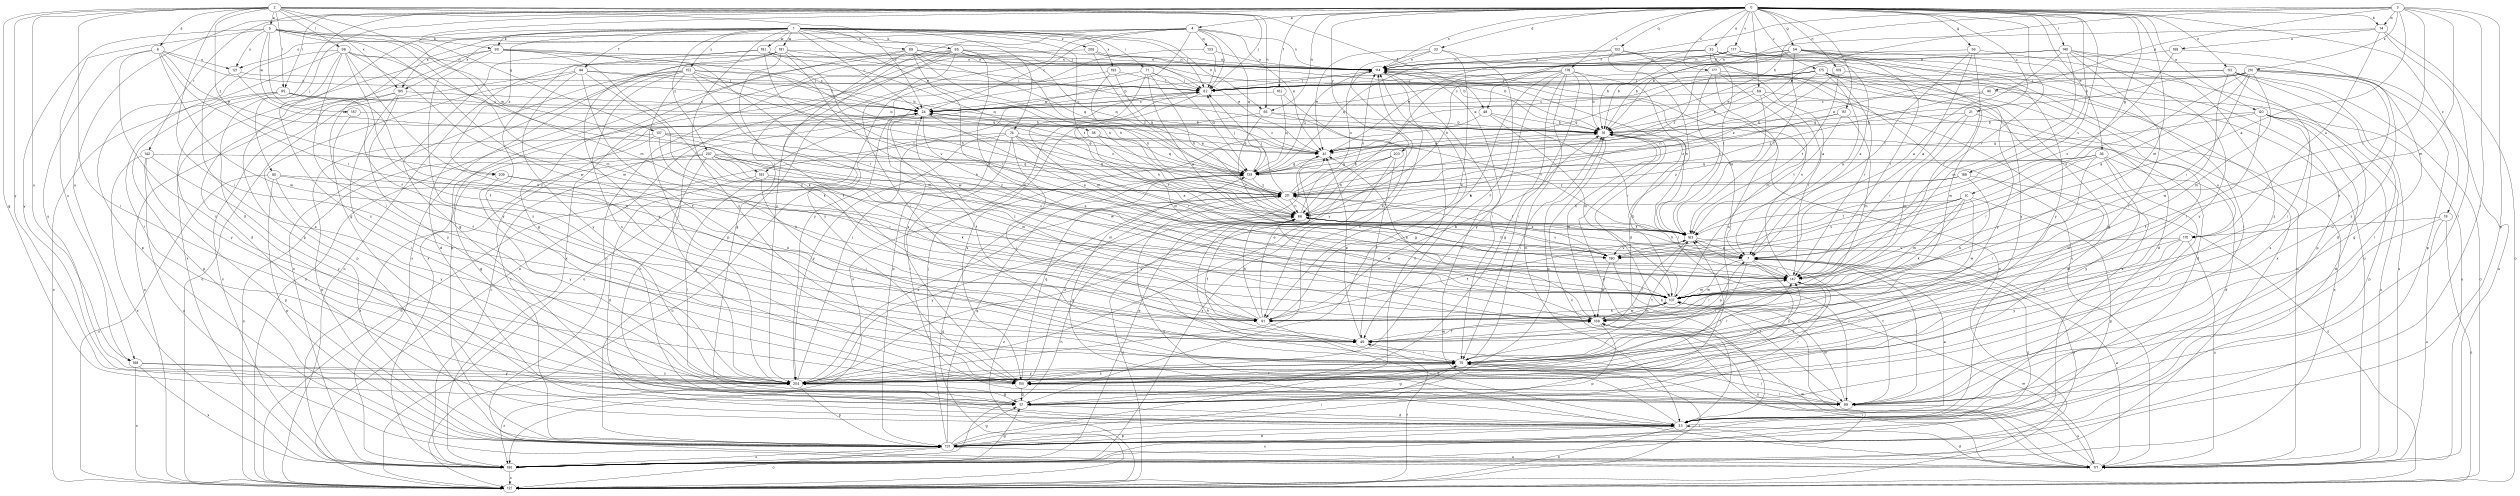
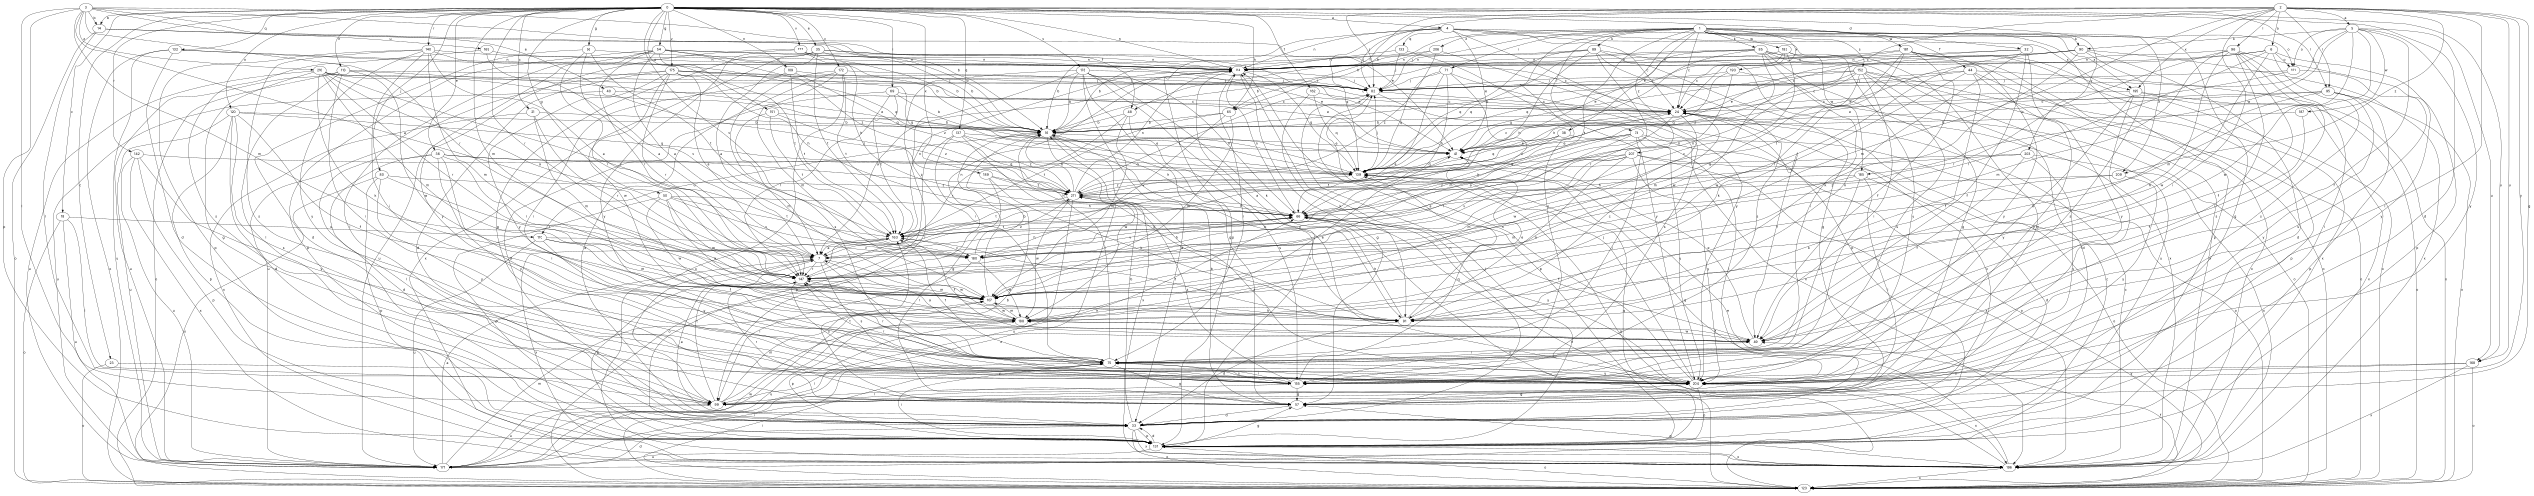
  strict digraph {
    fontname=Inter
    node [fontname=Inter]
    edge [fontname=Inter]
    0
    4
    14
    18
    21
+   23
    32
    33
    35
    36
    50
    54
    56
    65
    69
    80
    95
    107
    109
    113
    114
    120
    132
    137
    140
    142
    147
    151
    162
    168
    172
    175
    177
    178
    180
    189
    203
    24
    82
    131
    195
    204
    41
    121
    n45 [label=133]
    139
    185
    99
    16
    123
    169
    170
    171
    196
    49
    91
    7
    57
    163
    75
    211
    188
    66
    155
    1
    38
    44
    71
    74
    85
    89
    90
    152
    181
    183
    193
    206
    207
    209
    2
    5
    6
    48
    96
    187
    3
    40
    210
    0 -> 4 [label=a]
    0 -> 14 [label=b]
    0 -> 18 [label=c]
    0 -> 21 [label=c]
+   0 -> 23 [label=c]
    0 -> 32 [label=d]
    0 -> 33 [label=d]
    0 -> 35 [label=e]
    0 -> 36 [label=e]
    0 -> 50 [label=g]
    0 -> 54 [label=g]
    0 -> 56 [label=g]
    0 -> 65 [label=h]
    0 -> 69 [label=i]
    0 -> 80 [label=j]
    0 -> 95 [label=l]
    0 -> 107 [label=m]
    0 -> 109 [label=n]
    0 -> 113 [label=n]
    0 -> 114 [label=n]
    0 -> 120 [label=o]
    0 -> 132 [label=q]
    0 -> 137 [label=q]
    0 -> 140 [label=r]
    0 -> 142 [label=r]
    0 -> 147 [label=r]
    0 -> 151 [label=s]
    0 -> 162 [label=t]
    0 -> 168 [label=u]
    0 -> 172 [label=v]
    0 -> 175 [label=v]
    0 -> 177 [label=v]
    0 -> 178 [label=v]
    0 -> 180 [label=v]
    0 -> 189 [label=x]
    0 -> 203 [label=y]
    4 -> 114 [label=n]
    4 -> 24 [label=c]
    4 -> 82 [label=j]
    4 -> 131 [label=p]
    4 -> 195 [label=x]
    4 -> 204 [label=y]
    4 -> 41 [label=e]
    4 -> 121 [label=o]
    4 -> n45 [label=q]
    4 -> 139 [label=q]
    4 -> 185 [label=w]
    14 -> 99 [label=l]
    14 -> 16 [label=b]
    14 -> 123 [label=o]
    14 -> 169 [label=u]
-   14 -> 170 [label=u]
    18 -> 99 [label=l]
    18 -> 123 [label=o]
    18 -> 170 [label=u]
    18 -> 171 [label=u]
    21 -> 107 [label=m]
    21 -> 147 [label=r]
    21 -> 16 [label=b]
    21 -> 196 [label=x]
+   23 -> 204 [label=y]
+   23 -> 123 [label=o]
    32 -> 114 [label=n]
    32 -> 204 [label=y]
    32 -> 41 [label=e]
    32 -> 49 [label=f]
    32 -> 91 [label=k]
    33 -> 114 [label=n]
    33 -> 24 [label=c]
    33 -> 131 [label=p]
    33 -> 139 [label=q]
    33 -> 16 [label=b]
    33 -> 123 [label=o]
    33 -> 196 [label=x]
    33 -> 7 [label=a]
    35 -> 114 [label=n]
    35 -> 41 [label=e]
    35 -> 16 [label=b]
    35 -> 196 [label=x]
    35 -> 7 [label=a]
    35 -> 57 [label=g]
    35 -> 163 [label=t]
    36 -> 33 [label=d]
    36 -> 147 [label=r]
    36 -> 204 [label=y]
    36 -> 139 [label=q]
    36 -> 99 [label=l]
    36 -> 75 [label=i]
    36 -> 211 [label=z]
    50 -> 107 [label=m]
    50 -> 180 [label=v]
    50 -> 131 [label=p]
    50 -> 91 [label=k]
    50 -> 163 [label=t]
    50 -> 188 [label=w]
    50 -> 66 [label=h]
    54 -> 114 [label=n]
    54 -> 147 [label=r]
    54 -> 24 [label=c]
    54 -> 131 [label=p]
    54 -> 204 [label=y]
    54 -> 99 [label=l]
    54 -> 16 [label=b]
    54 -> 7 [label=a]
    54 -> 163 [label=t]
    54 -> 211 [label=z]
    56 -> 33 [label=d]
    56 -> 114 [label=n]
    56 -> 147 [label=r]
    56 -> 7 [label=a]
    56 -> 163 [label=t]
    65 -> 107 [label=m]
    65 -> 180 [label=v]
    65 -> 16 [label=b]
    65 -> 163 [label=t]
    69 -> 33 [label=d]
    69 -> 147 [label=r]
    69 -> 24 [label=c]
    69 -> 16 [label=b]
    69 -> 163 [label=t]
    80 -> 147 [label=r]
    80 -> 131 [label=p]
    80 -> 204 [label=y]
    80 -> 123 [label=o]
    80 -> 211 [label=z]
    95 -> 24 [label=c]
    95 -> 131 [label=p]
    95 -> 204 [label=y]
    95 -> 16 [label=b]
    95 -> 123 [label=o]
    95 -> 91 [label=k]
    107 -> 16 [label=b]
    107 -> 91 [label=k]
    107 -> 188 [label=w]
    109 -> 82 [label=j]
    109 -> 163 [label=t]
    109 -> 75 [label=i]
    109 -> 211 [label=z]
    113 -> 82 [label=j]
    113 -> 41 [label=e]
    113 -> 99 [label=l]
    113 -> 123 [label=o]
    113 -> 171 [label=u]
    113 -> 75 [label=i]
    113 -> 188 [label=w]
    114 -> 82 [label=j]
    114 -> 139 [label=q]
    114 -> 7 [label=a]
    114 -> 57 [label=g]
    114 -> 75 [label=i]
    120 -> 33 [label=d]
    120 -> 131 [label=p]
    120 -> 139 [label=q]
    120 -> 16 [label=b]
    120 -> 171 [label=u]
    120 -> 49 [label=f]
    120 -> 155 [label=s]
    132 -> 33 [label=d]
    132 -> 114 [label=n]
    132 -> 139 [label=q]
    132 -> 123 [label=o]
    132 -> 171 [label=u]
    137 -> 131 [label=p]
    137 -> 41 [label=e]
    137 -> 91 [label=k]
    137 -> 57 [label=g]
    137 -> 211 [label=z]
    137 -> 66 [label=h]
    140 -> 107 [label=m]
    140 -> 114 [label=n]
    140 -> 131 [label=p]
    140 -> 204 [label=y]
    140 -> 41 [label=e]
    140 -> 7 [label=a]
    140 -> 75 [label=i]
    140 -> 155 [label=s]
    142 -> 131 [label=p]
    142 -> 204 [label=y]
    142 -> 139 [label=q]
    142 -> 171 [label=u]
    142 -> 196 [label=x]
    147 -> 107 [label=m]
    147 -> 114 [label=n]
    147 -> 155 [label=s]
    151 -> 107 [label=m]
    151 -> 16 [label=b]
    151 -> 163 [label=t]
    151 -> 211 [label=z]
    162 -> 24 [label=c]
    162 -> 139 [label=q]
    162 -> 91 [label=k]
    168 -> 204 [label=y]
    168 -> 123 [label=o]
    168 -> 196 [label=x]
    168 -> 155 [label=s]
    172 -> 33 [label=d]
    172 -> 107 [label=m]
    172 -> 82 [label=j]
    172 -> 196 [label=x]
    172 -> 163 [label=t]
    172 -> 155 [label=s]
    175 -> 33 [label=d]
    175 -> 147 [label=r]
    175 -> 82 [label=j]
    175 -> 204 [label=y]
    175 -> 41 [label=e]
    175 -> 139 [label=q]
    175 -> 171 [label=u]
    175 -> 7 [label=a]
    175 -> 188 [label=w]
    175 -> 66 [label=h]
    177 -> 114 [label=n]
    177 -> 204 [label=y]
    177 -> 16 [label=b]
    177 -> 171 [label=u]
    177 -> 66 [label=h]
    178 -> 33 [label=d]
    178 -> 82 [label=j]
    178 -> 204 [label=y]
    178 -> 99 [label=l]
    178 -> 16 [label=b]
    178 -> 91 [label=k]
    178 -> 57 [label=g]
    178 -> 75 [label=i]
    178 -> 66 [label=h]
    180 -> 99 [label=l]
    180 -> 211 [label=z]
    180 -> 188 [label=w]
    180 -> 66 [label=h]
    189 -> 123 [label=o]
    189 -> 91 [label=k]
    189 -> 211 [label=z]
    189 -> 66 [label=h]
    203 -> 204 [label=y]
    203 -> 139 [label=q]
    203 -> 196 [label=x]
    203 -> 49 [label=f]
    203 -> 66 [label=h]
    24 -> 16 [label=b]
    24 -> 49 [label=f]
    24 -> 7 [label=a]
    24 -> 188 [label=w]
    82 -> 24 [label=c]
    82 -> 131 [label=p]
    82 -> 196 [label=x]
    131 -> 33 [label=d]
    131 -> 114 [label=n]
    131 -> 24 [label=c]
    131 -> 82 [label=j]
    131 -> 139 [label=q]
    131 -> 123 [label=o]
    131 -> 171 [label=u]
    131 -> 196 [label=x]
    131 -> 57 [label=g]
    131 -> 75 [label=i]
    195 -> 24 [label=c]
    195 -> 204 [label=y]
    195 -> 99 [label=l]
    195 -> 123 [label=o]
    195 -> 196 [label=x]
    204 -> 114 [label=n]
    204 -> 147 [label=r]
    204 -> 82 [label=j]
    204 -> 131 [label=p]
    204 -> 196 [label=x]
    204 -> 57 [label=g]
    204 -> 211 [label=z]
    41 -> 24 [label=c]
    41 -> 139 [label=q]
    121 -> 82 [label=j]
    121 -> 41 [label=e]
    121 -> 155 [label=s]
    n45 -> 114 [label=n]
    n45 -> 82 [label=j]
    n45 -> 204 [label=y]
    139 -> 82 [label=j]
    139 -> 211 [label=z]
    185 -> 33 [label=d]
    185 -> 107 [label=m]
    185 -> 99 [label=l]
    185 -> 75 [label=i]
    185 -> 211 [label=z]
    99 -> 107 [label=m]
    99 -> 171 [label=u]
    99 -> 163 [label=t]
    99 -> 66 [label=h]
    16 -> 41 [label=e]
    16 -> 170 [label=u]
    16 -> 196 [label=x]
    16 -> 188 [label=w]
    123 -> 139 [label=q]
    123 -> 49 [label=f]
    123 -> 75 [label=i]
    123 -> 211 [label=z]
    169 -> 114 [label=n]
    169 -> 180 [label=v]
    169 -> 155 [label=s]
    170 -> 107 [label=m]
    170 -> 180 [label=v]
    170 -> 204 [label=y]
    170 -> 171 [label=u]
    170 -> 49 [label=f]
    171 -> 33 [label=d]
    171 -> 107 [label=m]
    171 -> 16 [label=b]
    171 -> 7 [label=a]
    171 -> 75 [label=i]
    171 -> 188 [label=w]
    196 -> 24 [label=c]
    196 -> 41 [label=e]
    196 -> 123 [label=o]
    196 -> 57 [label=g]
    196 -> 66 [label=h]
    49 -> 41 [label=e]
    49 -> 7 [label=a]
    49 -> 75 [label=i]
    49 -> 188 [label=w]
    91 -> 33 [label=d]
    91 -> 24 [label=c]
    91 -> 41 [label=e]
    91 -> 16 [label=b]
    91 -> 163 [label=t]
    91 -> 66 [label=h]
    7 -> 147 [label=r]
    7 -> 131 [label=p]
    7 -> 99 [label=l]
    7 -> 75 [label=i]
    7 -> 188 [label=w]
    7 -> 66 [label=h]
    7 -> 155 [label=s]
    57 -> 33 [label=d]
    57 -> 147 [label=r]
    57 -> 16 [label=b]
    57 -> 163 [label=t]
    163 -> 114 [label=n]
    163 -> 180 [label=v]
    163 -> 196 [label=x]
    163 -> 49 [label=f]
    163 -> 7 [label=a]
    75 -> 147 [label=r]
    75 -> 204 [label=y]
    75 -> 99 [label=l]
    75 -> 16 [label=i]
    75 -> 57 [label=g]
    75 -> 163 [label=t]
    75 -> 155 [label=s]
    211 -> 114 [label=n]
    211 -> 24 [label=c]
    211 -> 82 [label=j]
    211 -> 16 [label=b]
    211 -> 171 [label=u]
    211 -> 163 [label=t]
    211 -> 188 [label=w]
    211 -> 66 [label=h]
    188 -> 107 [label=m]
    188 -> 147 [label=r]
    188 -> 131 [label=p]
    188 -> 41 [label=e]
    188 -> 171 [label=u]
    188 -> 49 [label=f]
    66 -> 114 [label=n]
    66 -> 180 [label=v]
    66 -> 204 [label=y]
    66 -> 123 [label=o]
    66 -> 49 [label=f]
    66 -> 163 [label=t]
    155 -> 139 [label=q]
    155 -> 99 [label=l]
    155 -> 57 [label=g]
    155 -> 75 [label=i]
    155 -> 211 [label=z]
    1 -> 65 [label=h]
    1 -> 24 [label=c]
    1 -> 82 [label=j]
    1 -> 131 [label=p]
    1 -> 195 [label=x]
    1 -> 57 [label=g]
    1 -> 163 [label=t]
    1 -> 155 [label=s]
    1 -> 38 [label=e]
    1 -> 44 [label=f]
    1 -> 71 [label=i]
    1 -> 74 [label=i]
    1 -> 85 [label=k]
    1 -> 89 [label=k]
    1 -> 90 [label=k]
    1 -> 152 [label=s]
    1 -> 181 [label=w]
    1 -> 183 [label=w]
    1 -> 193 [label=x]
    1 -> 206 [label=z]
    1 -> 207 [label=z]
    1 -> 209 [label=z]
    38 -> 41 [label=e]
    38 -> 139 [label=q]
    38 -> 123 [label=o]
    38 -> 66 [label=h]
    44 -> 82 [label=j]
    44 -> 131 [label=p]
    44 -> 204 [label=y]
    44 -> 16 [label=b]
    44 -> 123 [label=o]
    44 -> 49 [label=f]
    44 -> 91 [label=k]
    71 -> 107 [label=m]
    71 -> 82 [label=j]
    71 -> 139 [label=q]
    71 -> 7 [label=a]
    71 -> 66 [label=h]
    71 -> 155 [label=s]
    74 -> 147 [label=r]
    74 -> 204 [label=y]
    74 -> 41 [label=e]
    74 -> 99 [label=l]
    74 -> 123 [label=o]
    74 -> 7 [label=a]
    74 -> 163 [label=t]
    74 -> 75 [label=i]
    85 -> 114 [label=n]
    85 -> 41 [label=e]
    85 -> 139 [label=q]
    85 -> 123 [label=o]
    85 -> 171 [label=u]
    85 -> 196 [label=x]
    85 -> 57 [label=g]
    85 -> 75 [label=i]
    85 -> 188 [label=w]
    85 -> 66 [label=h]
    89 -> 114 [label=n]
    89 -> 147 [label=r]
    89 -> 139 [label=q]
    89 -> 16 [label=b]
    89 -> 196 [label=x]
    89 -> 57 [label=g]
    89 -> 66 [label=h]
    89 -> 155 [label=s]
    90 -> 33 [label=d]
    90 -> 114 [label=n]
    90 -> 147 [label=r]
    90 -> 196 [label=x]
    90 -> 91 [label=k]
    90 -> 211 [label=z]
    90 -> 155 [label=s]
    152 -> 33 [label=d]
    152 -> 107 [label=m]
    152 -> 24 [label=c]
    152 -> 82 [label=j]
    152 -> 139 [label=q]
    152 -> 123 [label=o]
    152 -> 196 [label=x]
    152 -> 75 [label=i]
    152 -> 66 [label=h]
    152 -> 155 [label=s]
    181 -> 114 [label=n]
    181 -> 204 [label=y]
    181 -> 16 [label=b]
    181 -> 123 [label=o]
    181 -> 196 [label=x]
    181 -> 49 [label=f]
    181 -> 163 [label=t]
    181 -> 188 [label=w]
    183 -> 114 [label=n]
    183 -> 180 [label=v]
    183 -> 24 [label=c]
    183 -> 204 [label=y]
    183 -> 139 [label=q]
    183 -> 57 [label=g]
    193 -> 82 [label=j]
    193 -> 139 [label=q]
    193 -> 123 [label=o]
    193 -> 66 [label=h]
    206 -> 114 [label=n]
    206 -> 131 [label=p]
    206 -> 16 [label=b]
    206 -> 211 [label=z]
    207 -> 107 [label=m]
    207 -> 180 [label=v]
    207 -> 204 [label=y]
    207 -> 139 [label=q]
    207 -> 123 [label=o]
    207 -> 196 [label=x]
    207 -> 91 [label=k]
    207 -> 7 [label=a]
    209 -> 204 [label=y]
    209 -> 91 [label=k]
    209 -> 211 [label=z]
    2 -> 65 [label=h]
    2 -> 95 [label=l]
    2 -> 107 [label=m]
    2 -> 168 [label=u]
    2 -> 24 [label=c]
    2 -> 82 [label=j]
    2 -> 195 [label=x]
    2 -> 204 [label=y]
    2 -> 99 [label=l]
    2 -> 57 [label=g]
    2 -> 75 [label=i]
    2 -> 209 [label=z]
    2 -> 5 [label=a]
    2 -> 6 [label=a]
    2 -> 48 [label=f]
    2 -> 96 [label=l]
    5 -> 107 [label=m]
    5 -> 168 [label=u]
    5 -> 82 [label=j]
    5 -> 204 [label=y]
    5 -> 121 [label=o]
    5 -> 185 [label=w]
    5 -> 49 [label=f]
    5 -> 188 [label=w]
    5 -> 90 [label=k]
    5 -> 187 [label=w]
    6 -> 147 [label=r]
    6 -> 24 [label=c]
    6 -> 204 [label=y]
    6 -> 41 [label=e]
    6 -> 121 [label=o]
    6 -> 188 [label=w]
    6 -> 155 [label=s]
    48 -> 107 [label=m]
    48 -> 147 [label=r]
    48 -> 16 [label=b]
    48 -> 155 [label=s]
    96 -> 107 [label=m]
    96 -> 114 [label=n]
    96 -> 147 [label=r]
    96 -> 131 [label=p]
    96 -> 99 [label=l]
    96 -> 49 [label=f]
    96 -> 91 [label=k]
    96 -> 75 [label=i]
    96 -> 155 [label=s]
    187 -> 16 [label=b]
    187 -> 49 [label=f]
    3 -> 14 [label=b]
    3 -> 107 [label=m]
    3 -> 147 [label=r]
    3 -> 131 [label=p]
    3 -> 41 [label=e]
    3 -> 99 [label=l]
    3 -> 16 [label=b]
    3 -> 7 [label=a]
    3 -> 48 [label=f]
    3 -> 40 [label=e]
    3 -> 210 [label=z]
    40 -> 24 [label=c]
    40 -> 171 [label=u]
    40 -> 211 [label=z]
    210 -> 107 [label=m]
    210 -> 147 [label=r]
    210 -> 180 [label=v]
    210 -> 24 [label=c]
    210 -> 82 [label=j]
    210 -> 139 [label=q]
    210 -> 171 [label=u]
    210 -> 91 [label=k]
    210 -> 7 [label=a]
    210 -> 57 [label=g]
  }
